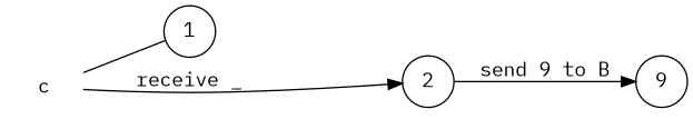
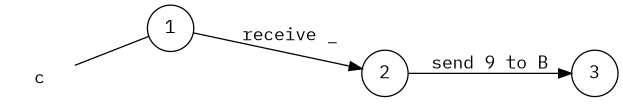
  digraph {
    fontname="IBM Plex Mono"
    rankdir=LR
    node [fontname="IBM Plex Mono" shape=circle]
    edge [fontname="IBM Plex Mono"]
    n1 [label=c shape=plaintext]
    n2 [label=1]
    n3 [label=2]
-   n4 [label=9]
+   n4 [label=3]
    n1 -> n2 [arrowhead=none]
-   n1 -> n3 [label="receive _"]
+   n2 -> n3 [label="receive _"]
    n3 -> n4 [label="send 9 to B"]
  }
